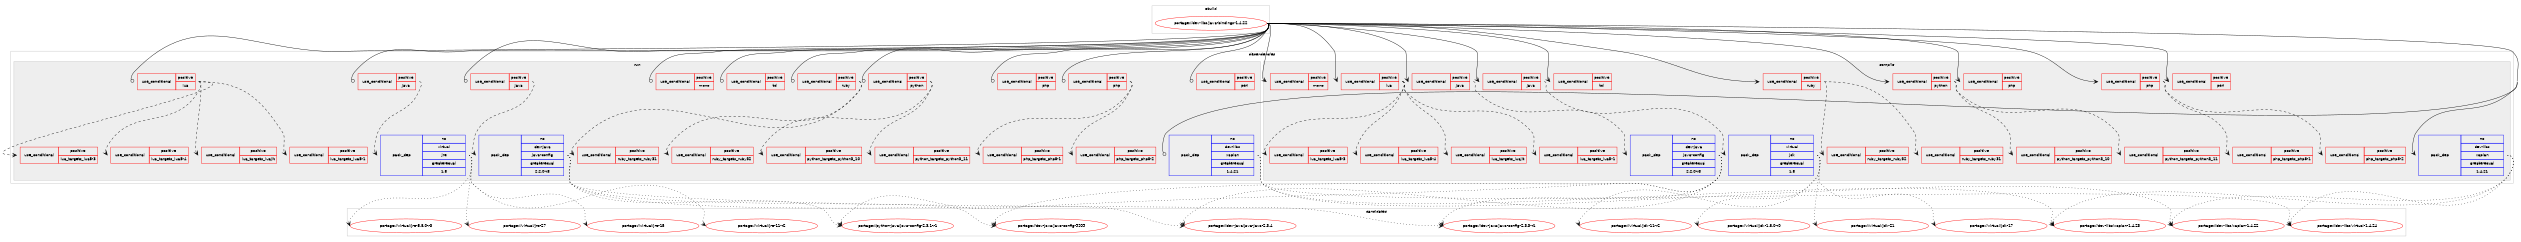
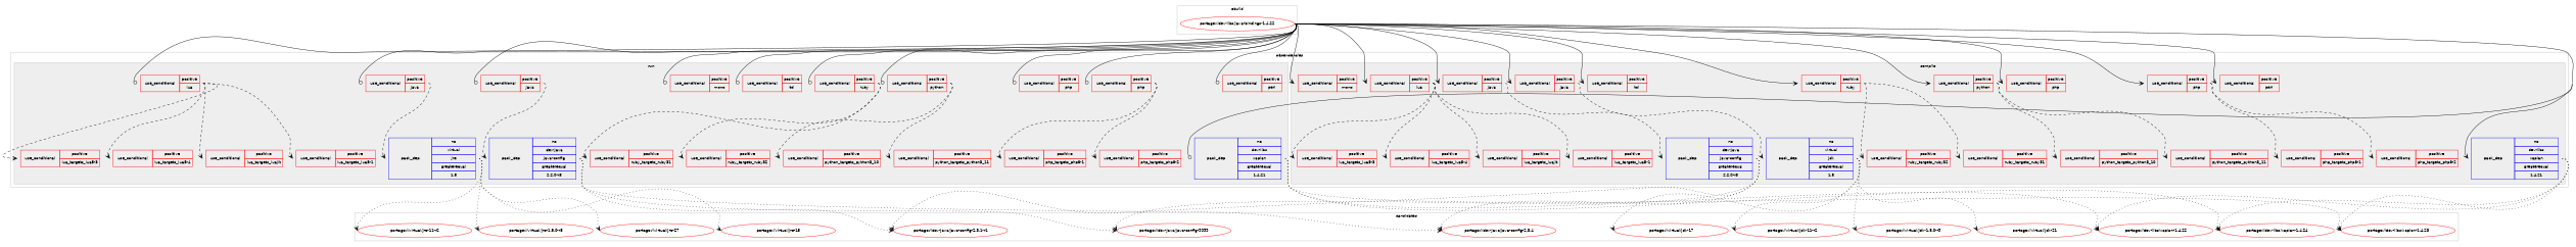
  digraph {
    compound=true
    concentrate=true
    fontname=Helvetica
    fontsize=10
    newrank=true
    rankdir=TB
    ranksep=1.5
    node [color=red fontname=Helvetica fontsize=10 shape=none]
    edge [arrowhead=vee headport=w style=dashed tailport=e weight=20]
    n1 [label="portage://dev-libs/java-bindings-1.4.22" width=4 shape=""]
    n2 [color=blue label=<<TABLE BORDER="0" CELLBORDER="1" CELLSPACING="0" CELLPADDING="4" WIDTH="220"><TR><TD ROWSPAN="6" CELLPADDING="30">pack_dep</TD></TR><TR><TD WIDTH="110">no</TD></TR><TR><TD>dev-java</TD></TR><TR><TD>java-config</TD></TR><TR><TD>greaterequal</TD></TR><TR><TD>2.2.0-r3</TD></TR></TABLE>>]
    n3 [label=<<TABLE BORDER="0" CELLBORDER="1" CELLSPACING="0" CELLPADDING="4"><TR><TD ROWSPAN="3" CELLPADDING="10">use_conditional</TD></TR><TR><TD>positive</TD></TR><TR><TD>java</TD></TR></TABLE>>]
    n4 [color=blue label=<<TABLE BORDER="0" CELLBORDER="1" CELLSPACING="0" CELLPADDING="4" WIDTH="220"><TR><TD ROWSPAN="6" CELLPADDING="30">pack_dep</TD></TR><TR><TD WIDTH="110">no</TD></TR><TR><TD>virtual</TD></TR><TR><TD>jdk</TD></TR><TR><TD>greaterequal</TD></TR><TR><TD>1.8</TD></TR></TABLE>>]
    n5 [label=<<TABLE BORDER="0" CELLBORDER="1" CELLSPACING="0" CELLPADDING="4"><TR><TD ROWSPAN="3" CELLPADDING="10">use_conditional</TD></TR><TR><TD>positive</TD></TR><TR><TD>java</TD></TR></TABLE>>]
    n6 [label=<<TABLE BORDER="0" CELLBORDER="1" CELLSPACING="0" CELLPADDING="4"><TR><TD ROWSPAN="3" CELLPADDING="10">use_conditional</TD></TR><TR><TD>positive</TD></TR><TR><TD>lua_targets_luajit</TD></TR></TABLE>>]
    n7 [label=<<TABLE BORDER="0" CELLBORDER="1" CELLSPACING="0" CELLPADDING="4"><TR><TD ROWSPAN="3" CELLPADDING="10">use_conditional</TD></TR><TR><TD>positive</TD></TR><TR><TD>lua_targets_lua5-1</TD></TR></TABLE>>]
    n8 [label=<<TABLE BORDER="0" CELLBORDER="1" CELLSPACING="0" CELLPADDING="4"><TR><TD ROWSPAN="3" CELLPADDING="10">use_conditional</TD></TR><TR><TD>positive</TD></TR><TR><TD>lua_targets_lua5-3</TD></TR></TABLE>>]
    n9 [label=<<TABLE BORDER="0" CELLBORDER="1" CELLSPACING="0" CELLPADDING="4"><TR><TD ROWSPAN="3" CELLPADDING="10">use_conditional</TD></TR><TR><TD>positive</TD></TR><TR><TD>lua_targets_lua5-4</TD></TR></TABLE>>]
    n10 [label=<<TABLE BORDER="0" CELLBORDER="1" CELLSPACING="0" CELLPADDING="4"><TR><TD ROWSPAN="3" CELLPADDING="10">use_conditional</TD></TR><TR><TD>positive</TD></TR><TR><TD>lua</TD></TR></TABLE>>]
    n11 [label=<<TABLE BORDER="0" CELLBORDER="1" CELLSPACING="0" CELLPADDING="4"><TR><TD ROWSPAN="3" CELLPADDING="10">use_conditional</TD></TR><TR><TD>positive</TD></TR><TR><TD>mono</TD></TR></TABLE>>]
    n12 [label=<<TABLE BORDER="0" CELLBORDER="1" CELLSPACING="0" CELLPADDING="4"><TR><TD ROWSPAN="3" CELLPADDING="10">use_conditional</TD></TR><TR><TD>positive</TD></TR><TR><TD>perl</TD></TR></TABLE>>]
    n13 [label=<<TABLE BORDER="0" CELLBORDER="1" CELLSPACING="0" CELLPADDING="4"><TR><TD ROWSPAN="3" CELLPADDING="10">use_conditional</TD></TR><TR><TD>positive</TD></TR><TR><TD>php_targets_php8-1</TD></TR></TABLE>>]
    n14 [label=<<TABLE BORDER="0" CELLBORDER="1" CELLSPACING="0" CELLPADDING="4"><TR><TD ROWSPAN="3" CELLPADDING="10">use_conditional</TD></TR><TR><TD>positive</TD></TR><TR><TD>php_targets_php8-2</TD></TR></TABLE>>]
    n15 [label=<<TABLE BORDER="0" CELLBORDER="1" CELLSPACING="0" CELLPADDING="4"><TR><TD ROWSPAN="3" CELLPADDING="10">use_conditional</TD></TR><TR><TD>positive</TD></TR><TR><TD>php</TD></TR></TABLE>>]
    n16 [label=<<TABLE BORDER="0" CELLBORDER="1" CELLSPACING="0" CELLPADDING="4"><TR><TD ROWSPAN="3" CELLPADDING="10">use_conditional</TD></TR><TR><TD>positive</TD></TR><TR><TD>php</TD></TR></TABLE>>]
    n17 [label=<<TABLE BORDER="0" CELLBORDER="1" CELLSPACING="0" CELLPADDING="4"><TR><TD ROWSPAN="3" CELLPADDING="10">use_conditional</TD></TR><TR><TD>positive</TD></TR><TR><TD>python_targets_python3_10</TD></TR></TABLE>>]
    n18 [label=<<TABLE BORDER="0" CELLBORDER="1" CELLSPACING="0" CELLPADDING="4"><TR><TD ROWSPAN="3" CELLPADDING="10">use_conditional</TD></TR><TR><TD>positive</TD></TR><TR><TD>python_targets_python3_11</TD></TR></TABLE>>]
    n19 [label=<<TABLE BORDER="0" CELLBORDER="1" CELLSPACING="0" CELLPADDING="4"><TR><TD ROWSPAN="3" CELLPADDING="10">use_conditional</TD></TR><TR><TD>positive</TD></TR><TR><TD>python</TD></TR></TABLE>>]
    n20 [color=blue label=<<TABLE BORDER="0" CELLBORDER="1" CELLSPACING="0" CELLPADDING="4" WIDTH="220"><TR><TD ROWSPAN="6" CELLPADDING="30">pack_dep</TD></TR><TR><TD WIDTH="110">no</TD></TR><TR><TD>dev-libs</TD></TR><TR><TD>xapian</TD></TR><TR><TD>greaterequal</TD></TR><TR><TD>1.4.21</TD></TR></TABLE>>]
    n21 [label=<<TABLE BORDER="0" CELLBORDER="1" CELLSPACING="0" CELLPADDING="4"><TR><TD ROWSPAN="3" CELLPADDING="10">use_conditional</TD></TR><TR><TD>positive</TD></TR><TR><TD>ruby_targets_ruby31</TD></TR></TABLE>>]
    n22 [label=<<TABLE BORDER="0" CELLBORDER="1" CELLSPACING="0" CELLPADDING="4"><TR><TD ROWSPAN="3" CELLPADDING="10">use_conditional</TD></TR><TR><TD>positive</TD></TR><TR><TD>ruby_targets_ruby32</TD></TR></TABLE>>]
    n23 [label=<<TABLE BORDER="0" CELLBORDER="1" CELLSPACING="0" CELLPADDING="4"><TR><TD ROWSPAN="3" CELLPADDING="10">use_conditional</TD></TR><TR><TD>positive</TD></TR><TR><TD>ruby</TD></TR></TABLE>>]
    n24 [label=<<TABLE BORDER="0" CELLBORDER="1" CELLSPACING="0" CELLPADDING="4"><TR><TD ROWSPAN="3" CELLPADDING="10">use_conditional</TD></TR><TR><TD>positive</TD></TR><TR><TD>tcl</TD></TR></TABLE>>]
    n25 [label=<<TABLE BORDER="0" CELLBORDER="1" CELLSPACING="0" CELLPADDING="4"><TR><TD ROWSPAN="3" CELLPADDING="10">use_conditional</TD></TR><TR><TD>positive</TD></TR><TR><TD>mono</TD></TR></TABLE>>]
    n26 [color=blue label=<<TABLE BORDER="0" CELLBORDER="1" CELLSPACING="0" CELLPADDING="4" WIDTH="220"><TR><TD ROWSPAN="6" CELLPADDING="30">pack_dep</TD></TR><TR><TD WIDTH="110">no</TD></TR><TR><TD>dev-java</TD></TR><TR><TD>java-config</TD></TR><TR><TD>greaterequal</TD></TR><TR><TD>2.2.0-r3</TD></TR></TABLE>>]
    n27 [label=<<TABLE BORDER="0" CELLBORDER="1" CELLSPACING="0" CELLPADDING="4"><TR><TD ROWSPAN="3" CELLPADDING="10">use_conditional</TD></TR><TR><TD>positive</TD></TR><TR><TD>java</TD></TR></TABLE>>]
    n28 [color=blue label=<<TABLE BORDER="0" CELLBORDER="1" CELLSPACING="0" CELLPADDING="4" WIDTH="220"><TR><TD ROWSPAN="6" CELLPADDING="30">pack_dep</TD></TR><TR><TD WIDTH="110">no</TD></TR><TR><TD>virtual</TD></TR><TR><TD>jre</TD></TR><TR><TD>greaterequal</TD></TR><TR><TD>1.8</TD></TR></TABLE>>]
    n29 [label=<<TABLE BORDER="0" CELLBORDER="1" CELLSPACING="0" CELLPADDING="4"><TR><TD ROWSPAN="3" CELLPADDING="10">use_conditional</TD></TR><TR><TD>positive</TD></TR><TR><TD>java</TD></TR></TABLE>>]
    n30 [label=<<TABLE BORDER="0" CELLBORDER="1" CELLSPACING="0" CELLPADDING="4"><TR><TD ROWSPAN="3" CELLPADDING="10">use_conditional</TD></TR><TR><TD>positive</TD></TR><TR><TD>lua_targets_luajit</TD></TR></TABLE>>]
    n31 [label=<<TABLE BORDER="0" CELLBORDER="1" CELLSPACING="0" CELLPADDING="4"><TR><TD ROWSPAN="3" CELLPADDING="10">use_conditional</TD></TR><TR><TD>positive</TD></TR><TR><TD>lua_targets_lua5-1</TD></TR></TABLE>>]
    n32 [label=<<TABLE BORDER="0" CELLBORDER="1" CELLSPACING="0" CELLPADDING="4"><TR><TD ROWSPAN="3" CELLPADDING="10">use_conditional</TD></TR><TR><TD>positive</TD></TR><TR><TD>lua_targets_lua5-3</TD></TR></TABLE>>]
    n33 [label=<<TABLE BORDER="0" CELLBORDER="1" CELLSPACING="0" CELLPADDING="4"><TR><TD ROWSPAN="3" CELLPADDING="10">use_conditional</TD></TR><TR><TD>positive</TD></TR><TR><TD>lua_targets_lua5-4</TD></TR></TABLE>>]
    n34 [label=<<TABLE BORDER="0" CELLBORDER="1" CELLSPACING="0" CELLPADDING="4"><TR><TD ROWSPAN="3" CELLPADDING="10">use_conditional</TD></TR><TR><TD>positive</TD></TR><TR><TD>lua</TD></TR></TABLE>>]
    n35 [label=<<TABLE BORDER="0" CELLBORDER="1" CELLSPACING="0" CELLPADDING="4"><TR><TD ROWSPAN="3" CELLPADDING="10">use_conditional</TD></TR><TR><TD>positive</TD></TR><TR><TD>perl</TD></TR></TABLE>>]
    n36 [label=<<TABLE BORDER="0" CELLBORDER="1" CELLSPACING="0" CELLPADDING="4"><TR><TD ROWSPAN="3" CELLPADDING="10">use_conditional</TD></TR><TR><TD>positive</TD></TR><TR><TD>php_targets_php8-1</TD></TR></TABLE>>]
    n37 [label=<<TABLE BORDER="0" CELLBORDER="1" CELLSPACING="0" CELLPADDING="4"><TR><TD ROWSPAN="3" CELLPADDING="10">use_conditional</TD></TR><TR><TD>positive</TD></TR><TR><TD>php_targets_php8-2</TD></TR></TABLE>>]
    n38 [label=<<TABLE BORDER="0" CELLBORDER="1" CELLSPACING="0" CELLPADDING="4"><TR><TD ROWSPAN="3" CELLPADDING="10">use_conditional</TD></TR><TR><TD>positive</TD></TR><TR><TD>php</TD></TR></TABLE>>]
    n39 [label=<<TABLE BORDER="0" CELLBORDER="1" CELLSPACING="0" CELLPADDING="4"><TR><TD ROWSPAN="3" CELLPADDING="10">use_conditional</TD></TR><TR><TD>positive</TD></TR><TR><TD>php</TD></TR></TABLE>>]
    n40 [label=<<TABLE BORDER="0" CELLBORDER="1" CELLSPACING="0" CELLPADDING="4"><TR><TD ROWSPAN="3" CELLPADDING="10">use_conditional</TD></TR><TR><TD>positive</TD></TR><TR><TD>python_targets_python3_10</TD></TR></TABLE>>]
    n41 [label=<<TABLE BORDER="0" CELLBORDER="1" CELLSPACING="0" CELLPADDING="4"><TR><TD ROWSPAN="3" CELLPADDING="10">use_conditional</TD></TR><TR><TD>positive</TD></TR><TR><TD>python_targets_python3_11</TD></TR></TABLE>>]
    n42 [label=<<TABLE BORDER="0" CELLBORDER="1" CELLSPACING="0" CELLPADDING="4"><TR><TD ROWSPAN="3" CELLPADDING="10">use_conditional</TD></TR><TR><TD>positive</TD></TR><TR><TD>python</TD></TR></TABLE>>]
    n43 [label=<<TABLE BORDER="0" CELLBORDER="1" CELLSPACING="0" CELLPADDING="4"><TR><TD ROWSPAN="3" CELLPADDING="10">use_conditional</TD></TR><TR><TD>positive</TD></TR><TR><TD>ruby_targets_ruby31</TD></TR></TABLE>>]
    n44 [label=<<TABLE BORDER="0" CELLBORDER="1" CELLSPACING="0" CELLPADDING="4"><TR><TD ROWSPAN="3" CELLPADDING="10">use_conditional</TD></TR><TR><TD>positive</TD></TR><TR><TD>ruby_targets_ruby32</TD></TR></TABLE>>]
    n45 [label=<<TABLE BORDER="0" CELLBORDER="1" CELLSPACING="0" CELLPADDING="4"><TR><TD ROWSPAN="3" CELLPADDING="10">use_conditional</TD></TR><TR><TD>positive</TD></TR><TR><TD>ruby</TD></TR></TABLE>>]
    n46 [label=<<TABLE BORDER="0" CELLBORDER="1" CELLSPACING="0" CELLPADDING="4"><TR><TD ROWSPAN="3" CELLPADDING="10">use_conditional</TD></TR><TR><TD>positive</TD></TR><TR><TD>tcl</TD></TR></TABLE>>]
    n47 [color=blue label=<<TABLE BORDER="0" CELLBORDER="1" CELLSPACING="0" CELLPADDING="4" WIDTH="220"><TR><TD ROWSPAN="6" CELLPADDING="30">pack_dep</TD></TR><TR><TD WIDTH="110">no</TD></TR><TR><TD>dev-libs</TD></TR><TR><TD>xapian</TD></TR><TR><TD>greaterequal</TD></TR><TR><TD>1.4.21</TD></TR></TABLE>>]
    n48 [label="portage://dev-libs/xapian-1.4.22" width=4 shape=""]
    n49 [label="portage://dev-libs/xapian-1.4.23" width=4 shape=""]
-   n50 [label="portage://dev-libs/virtual-1.4.24" width=4 shape=""]
-   n51 [label="portage://python-java/java-config-2.3.1-r1" width=4 shape=""]
-   n52 [label="portage://dev-java/java-config-2.3.3-r1" width=4 shape=""]
-   n53 [label="portage://dev-java/java-java-2.3.4" width=4 shape=""]
+   n50 [label="portage://dev-libs/xapian-1.4.24" width=4 shape=""]
+   n51 [label="portage://dev-java/java-config-2.3.1-r1" width=4 shape=""]
+   n53 [label="portage://dev-java/java-config-2.3.4" width=4 shape=""]
    n54 [label="portage://dev-java/java-config-9999" width=4 shape=""]
    n55 [label="portage://virtual/jdk-1.8.0-r9" width=4 shape=""]
    n56 [label="portage://virtual/jdk-11-r2" width=4 shape=""]
    n57 [label="portage://virtual/jdk-17" width=4 shape=""]
    n58 [label="portage://virtual/jdk-21" width=4 shape=""]
-   n59 [label="portage://virtual/jre-5.8.0-r3" width=4 shape=""]
+   n59 [label="portage://virtual/jre-1.8.0-r3" width=4 shape=""]
    n60 [label="portage://virtual/jre-11-r2" width=4 shape=""]
    n61 [label="portage://virtual/jre-15" width=4 shape=""]
    n62 [label="portage://virtual/jre-27" width=4 shape=""]
    subgraph cluster_1 {
      color=gray
      label=<<i>ebuild</i>>
      rank=same
      n1
    }
    subgraph cluster_2 {
      color=gray
      label=<<i>dependencies</i>>
      subgraph cluster_3 {
        color=gray
        fillcolor="#eeeeee"
        label=<<i>compile</i>>
        style=filled
        subgraph sub_4 {
          color=gray
          fillcolor="#eeeeee"
          label=<<i>compile</i>>
          style=filled
          n3
          subgraph sub_5 {
            color=gray
            fillcolor="#eeeeee"
            label=<<i>compile</i>>
            style=filled
            n2
          }
        }
        subgraph sub_6 {
          color=gray
          fillcolor="#eeeeee"
          label=<<i>compile</i>>
          style=filled
          n5
          subgraph sub_7 {
            color=gray
            fillcolor="#eeeeee"
            label=<<i>compile</i>>
            style=filled
            n4
          }
        }
        subgraph sub_8 {
          color=gray
          fillcolor="#eeeeee"
          label=<<i>compile</i>>
          style=filled
          n10
          subgraph sub_9 {
            color=gray
            fillcolor="#eeeeee"
            label=<<i>compile</i>>
            style=filled
            n6
          }
          subgraph sub_10 {
            color=gray
            fillcolor="#eeeeee"
            label=<<i>compile</i>>
            style=filled
            n7
          }
          subgraph sub_11 {
            color=gray
            fillcolor="#eeeeee"
            label=<<i>compile</i>>
            style=filled
            n8
          }
          subgraph sub_12 {
            color=gray
            fillcolor="#eeeeee"
            label=<<i>compile</i>>
            style=filled
            n9
          }
        }
        subgraph sub_13 {
          color=gray
          fillcolor="#eeeeee"
          label=<<i>compile</i>>
          style=filled
          n11
        }
        subgraph sub_14 {
          color=gray
          fillcolor="#eeeeee"
          label=<<i>compile</i>>
          style=filled
          n12
        }
        subgraph sub_15 {
          color=gray
          fillcolor="#eeeeee"
          label=<<i>compile</i>>
          style=filled
          n15
          subgraph sub_16 {
            color=gray
            fillcolor="#eeeeee"
            label=<<i>compile</i>>
            style=filled
            n13
          }
          subgraph sub_17 {
            color=gray
            fillcolor="#eeeeee"
            label=<<i>compile</i>>
            style=filled
            n14
          }
        }
        subgraph sub_18 {
          color=gray
          fillcolor="#eeeeee"
          label=<<i>compile</i>>
          style=filled
          n16
        }
        subgraph sub_19 {
          color=gray
          fillcolor="#eeeeee"
          label=<<i>compile</i>>
          style=filled
          n19
          subgraph sub_20 {
            color=gray
            fillcolor="#eeeeee"
            label=<<i>compile</i>>
            style=filled
            n17
          }
          subgraph sub_21 {
            color=gray
            fillcolor="#eeeeee"
            label=<<i>compile</i>>
            style=filled
            n18
          }
        }
        subgraph sub_22 {
          color=gray
          fillcolor="#eeeeee"
          label=<<i>compile</i>>
          style=filled
          n20
        }
        subgraph sub_23 {
          color=gray
          fillcolor="#eeeeee"
          label=<<i>compile</i>>
          style=filled
          n23
          subgraph sub_24 {
            color=gray
            fillcolor="#eeeeee"
            label=<<i>compile</i>>
            style=filled
            n21
          }
          subgraph sub_25 {
            color=gray
            fillcolor="#eeeeee"
            label=<<i>compile</i>>
            style=filled
            n22
          }
        }
        subgraph sub_26 {
          color=gray
          fillcolor="#eeeeee"
          label=<<i>compile</i>>
          style=filled
          n24
        }
      }
      subgraph cluster_27 {
        color=gray
        fillcolor="#eeeeee"
        label=<<i>compile and run</i>>
        style=filled
      }
      subgraph cluster_28 {
        color=gray
        fillcolor="#eeeeee"
        label=<<i>run</i>>
        style=filled
        subgraph sub_29 {
          color=gray
          fillcolor="#eeeeee"
          label=<<i>run</i>>
          style=filled
          n25
        }
        subgraph sub_30 {
          color=gray
          fillcolor="#eeeeee"
          label=<<i>run</i>>
          style=filled
          n27
          subgraph sub_31 {
            color=gray
            fillcolor="#eeeeee"
            label=<<i>run</i>>
            style=filled
            n26
          }
        }
        subgraph sub_32 {
          color=gray
          fillcolor="#eeeeee"
          label=<<i>run</i>>
          style=filled
          n29
          subgraph sub_33 {
            color=gray
            fillcolor="#eeeeee"
            label=<<i>run</i>>
            style=filled
            n28
          }
        }
        subgraph sub_34 {
          color=gray
          fillcolor="#eeeeee"
          label=<<i>run</i>>
          style=filled
          n34
          subgraph sub_35 {
            color=gray
            fillcolor="#eeeeee"
            label=<<i>run</i>>
            style=filled
            n30
          }
          subgraph sub_36 {
            color=gray
            fillcolor="#eeeeee"
            label=<<i>run</i>>
            style=filled
            n31
          }
          subgraph sub_37 {
            color=gray
            fillcolor="#eeeeee"
            label=<<i>run</i>>
            style=filled
            n32
          }
          subgraph sub_38 {
            color=gray
            fillcolor="#eeeeee"
            label=<<i>run</i>>
            style=filled
            n33
          }
        }
        subgraph sub_39 {
          color=gray
          fillcolor="#eeeeee"
          label=<<i>run</i>>
          style=filled
          n35
        }
        subgraph sub_40 {
          color=gray
          fillcolor="#eeeeee"
          label=<<i>run</i>>
          style=filled
          n38
          subgraph sub_41 {
            color=gray
            fillcolor="#eeeeee"
            label=<<i>run</i>>
            style=filled
            n36
          }
          subgraph sub_42 {
            color=gray
            fillcolor="#eeeeee"
            label=<<i>run</i>>
            style=filled
            n37
          }
        }
        subgraph sub_43 {
          color=gray
          fillcolor="#eeeeee"
          label=<<i>run</i>>
          style=filled
          n39
        }
        subgraph sub_44 {
          color=gray
          fillcolor="#eeeeee"
          label=<<i>run</i>>
          style=filled
          n42
          subgraph sub_45 {
            color=gray
            fillcolor="#eeeeee"
            label=<<i>run</i>>
            style=filled
            n40
          }
          subgraph sub_46 {
            color=gray
            fillcolor="#eeeeee"
            label=<<i>run</i>>
            style=filled
            n41
          }
        }
        subgraph sub_47 {
          color=gray
          fillcolor="#eeeeee"
          label=<<i>run</i>>
          style=filled
          n45
          subgraph sub_48 {
            color=gray
            fillcolor="#eeeeee"
            label=<<i>run</i>>
            style=filled
            n43
          }
          subgraph sub_49 {
            color=gray
            fillcolor="#eeeeee"
            label=<<i>run</i>>
            style=filled
            n44
          }
        }
        subgraph sub_50 {
          color=gray
          fillcolor="#eeeeee"
          label=<<i>run</i>>
          style=filled
          n46
        }
        subgraph sub_51 {
          color=gray
          fillcolor="#eeeeee"
          label=<<i>run</i>>
          style=filled
          n47
        }
      }
    }
    subgraph cluster_52 {
      color=gray
      label=<<i>candidates</i>>
      rank=same
      subgraph sub_53 {
        color=black
        label=<<i>candidates</i>>
        nodesep=1
        rank=same
        n48
        n49
        n50
      }
      subgraph sub_54 {
        color=black
        label=<<i>candidates</i>>
        nodesep=1
        rank=same
        n51
-       n52
        n53
        n54
      }
      subgraph sub_55 {
        color=black
        label=<<i>candidates</i>>
        nodesep=1
        rank=same
        n55
        n56
        n57
        n58
      }
      subgraph sub_56 {
        color=black
        label=<<i>candidates</i>>
        nodesep=1
        rank=same
        n51
-       n52
        n53
        n54
      }
      subgraph sub_57 {
        color=black
        label=<<i>candidates</i>>
        nodesep=1
        rank=same
        n59
        n60
        n61
        n62
      }
      subgraph sub_58 {
        color=black
        label=<<i>candidates</i>>
        nodesep=1
        rank=same
        n48
        n49
        n50
      }
    }
    n1 -> n3 [style=solid]
    n1 -> n5 [style=solid]
    n1 -> n10 [style=solid]
    n1 -> n11 [style=solid]
    n1 -> n12 [style=solid]
    n1 -> n15 [style=solid]
    n1 -> n16 [style=solid]
    n1 -> n19 [style=solid]
    n1 -> n20 [style=solid]
    n1 -> n23 [style=solid]
    n1 -> n24 [style=solid]
    n1 -> n25 [arrowhead=odot style=solid]
    n1 -> n27 [arrowhead=odot style=solid]
    n1 -> n29 [arrowhead=odot style=solid]
    n1 -> n34 [arrowhead=odot style=solid]
    n1 -> n35 [arrowhead=odot style=solid]
    n1 -> n38 [arrowhead=odot style=solid]
    n1 -> n39 [arrowhead=odot style=solid]
    n1 -> n42 [arrowhead=odot style=solid]
    n1 -> n45 [arrowhead=odot style=solid]
    n1 -> n46 [arrowhead=odot style=solid]
    n1 -> n47 [arrowhead=odot style=solid]
    n2 -> n51 [style=dotted weight=100]
-   n2 -> n52 [style=dotted weight=100]
    n2 -> n53 [style=dotted weight=100]
    n2 -> n54 [style=dotted weight=100]
    n3 -> n2
    n4 -> n55 [style=dotted weight=100]
    n4 -> n56 [style=dotted weight=100]
    n4 -> n57 [style=dotted weight=100]
    n4 -> n58 [style=dotted weight=100]
    n5 -> n4
    n10 -> n6
    n10 -> n7
    n10 -> n8
    n10 -> n9
    n15 -> n13
    n15 -> n14
    n19 -> n17
    n19 -> n18
    n20 -> n48 [style=dotted weight=100]
    n20 -> n49 [style=dotted weight=100]
    n20 -> n50 [style=dotted weight=100]
    n23 -> n21
    n23 -> n22
    n26 -> n51 [style=dotted weight=100]
-   n26 -> n52 [style=dotted weight=100]
    n26 -> n53 [style=dotted weight=100]
    n26 -> n54 [style=dotted weight=100]
    n27 -> n26
    n28 -> n59 [style=dotted weight=100]
    n28 -> n60 [style=dotted weight=100]
    n28 -> n61 [style=dotted weight=100]
    n28 -> n62 [style=dotted weight=100]
    n29 -> n28
    n34 -> n30
    n34 -> n31
    n34 -> n32
    n34 -> n33
    n38 -> n36
    n38 -> n37
    n42 -> n40
    n42 -> n41
    n45 -> n43
    n45 -> n44
    n47 -> n48 [style=dotted weight=100]
    n47 -> n49 [style=dotted weight=100]
    n47 -> n50 [style=dotted weight=100]
  }
